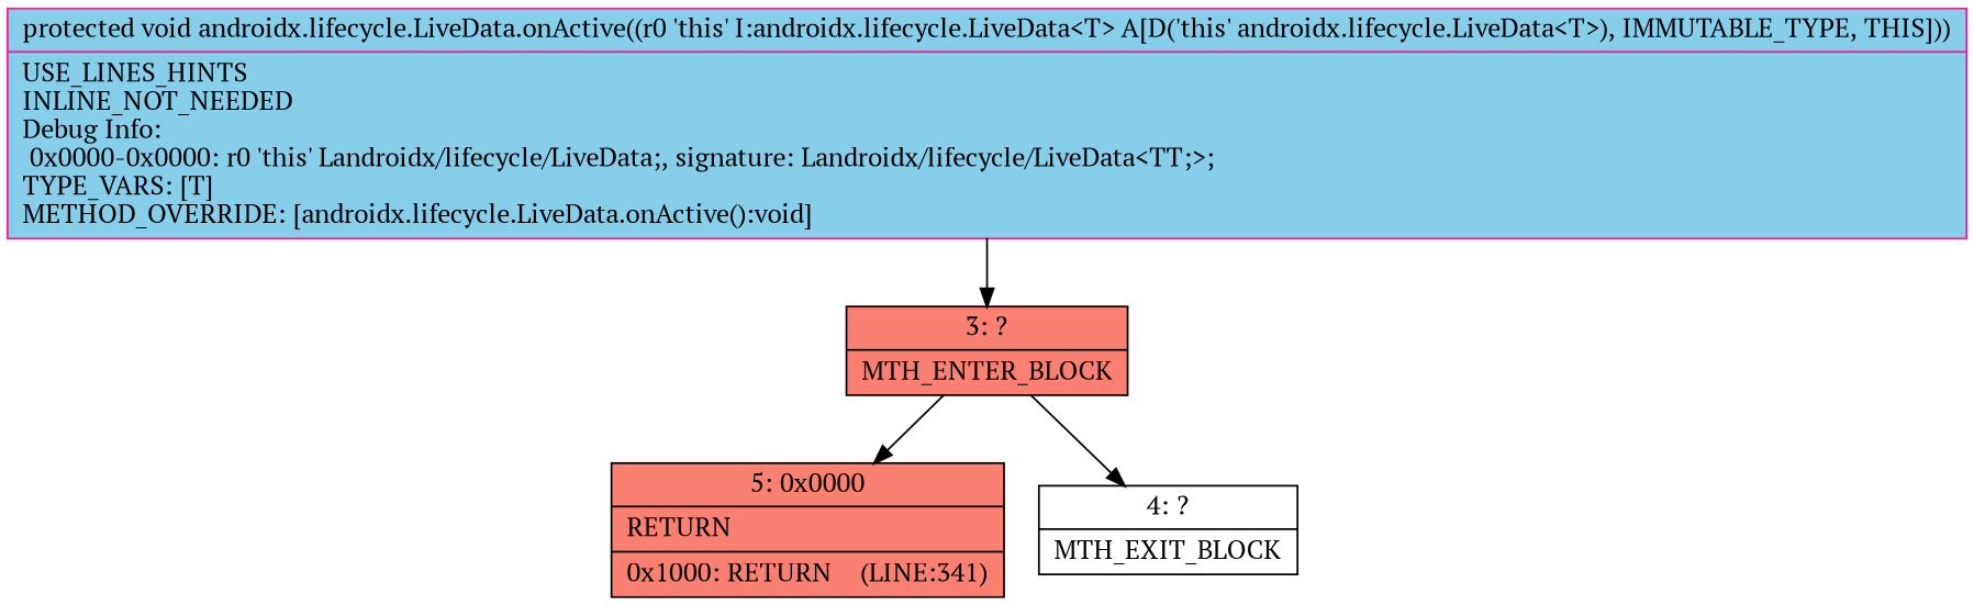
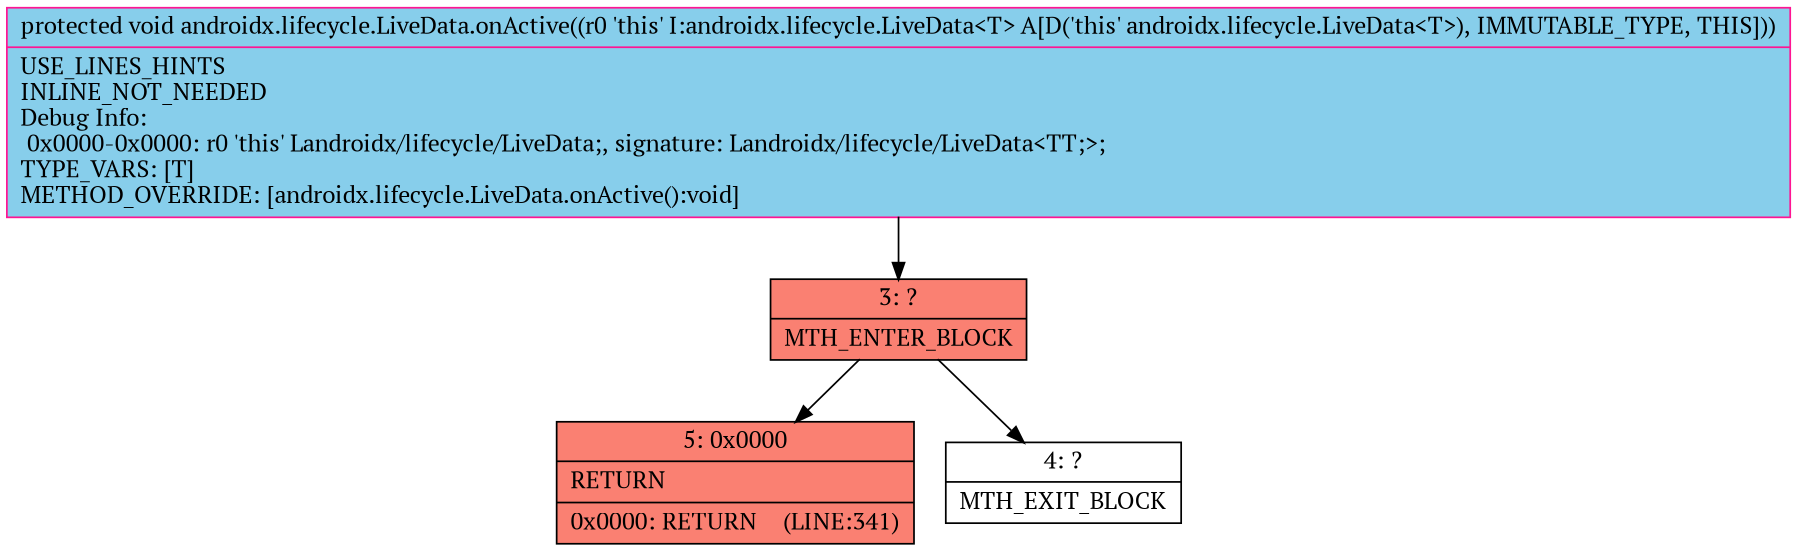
  digraph {
    fontname="PT Serif"
    node [color=black fillcolor=salmon fontname="PT Serif" shape=record style=filled]
    edge [fontname="PT Serif"]
    n1 [label="{3\:\ ?|MTH_ENTER_BLOCK\l}"]
-   n2 [label="{5\:\ 0x0000|RETURN\l|0x1000: RETURN    (LINE:341)\l}"]
+   n2 [label="{5\:\ 0x0000|RETURN\l|0x0000: RETURN    (LINE:341)\l}"]
    n3 [fillcolor=white label="{4\:\ ?|MTH_EXIT_BLOCK\l}"]
    n4 [color=deeppink fillcolor=skyblue label="{protected void androidx.lifecycle.LiveData.onActive((r0 'this' I:androidx.lifecycle.LiveData\<T\> A[D('this' androidx.lifecycle.LiveData\<T\>), IMMUTABLE_TYPE, THIS]))  | USE_LINES_HINTS\lINLINE_NOT_NEEDED\lDebug Info:\l  0x0000\-0x0000: r0 'this' Landroidx\/lifecycle\/LiveData;, signature: Landroidx\/lifecycle\/LiveData\<TT;\>;\lTYPE_VARS: [T]\lMETHOD_OVERRIDE: [androidx.lifecycle.LiveData.onActive():void]\l}"]
    n1 -> n2
    n1 -> n3
    n4 -> n1
  }
